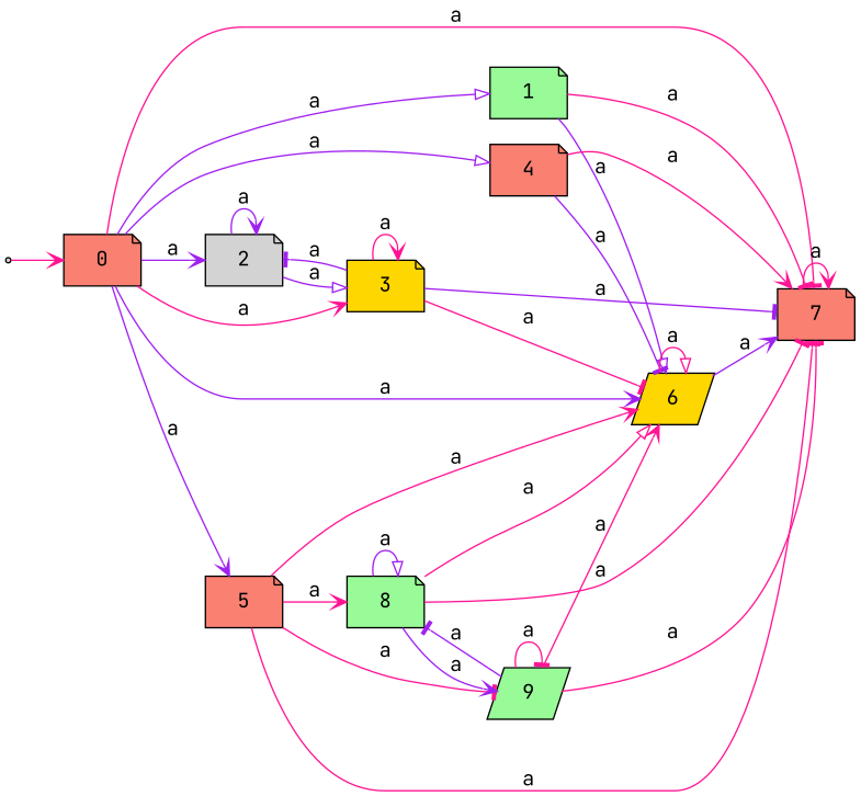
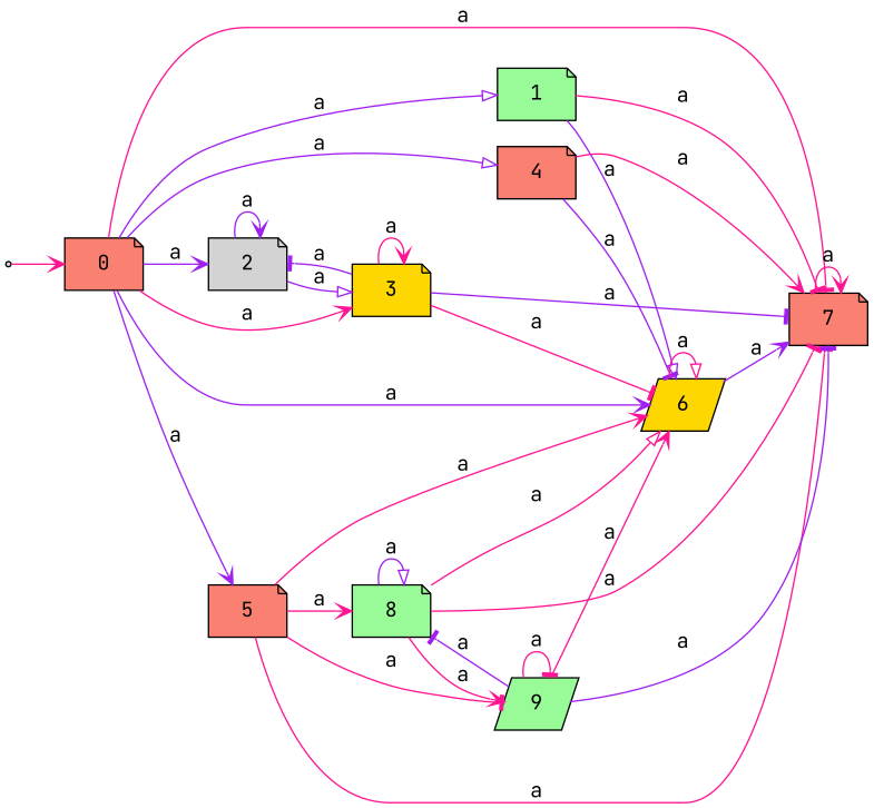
  digraph {
    fontname="JetBrains Mono"
    rankdir=LR
    node [fillcolor=salmon fontname="JetBrains Mono" shape=note style=filled]
    edge [arrowhead=vee color=deeppink fontname="JetBrains Mono"]
    dummy0 [fillcolor=lightgrey shape=point]
    0
    1 [fillcolor=palegreen]
    2 [fillcolor=lightgrey]
    3 [fillcolor=gold]
    4
    5
    6 [fillcolor=gold shape=parallelogram]
    7
    8 [fillcolor=palegreen]
    9 [fillcolor=palegreen shape=parallelogram]
    dummy0 -> 0
    0 -> 1 [arrowhead=onormal color=purple label=a]
    0 -> 2 [color=purple label=a]
    0 -> 3 [label=a]
    0 -> 4 [arrowhead=onormal color=purple label=a]
    0 -> 5 [color=purple label=a]
    0 -> 6 [color=purple label=a]
    0 -> 7 [arrowhead=tee label=a]
    1 -> 6 [arrowhead=onormal color=purple label=a]
    1 -> 7 [arrowhead=tee label=a]
    2 -> 2 [color=purple label=a]
    2 -> 3 [arrowhead=onormal color=purple label=a]
    3 -> 2 [arrowhead=tee color=purple label=a]
    3 -> 3 [label=a]
    3 -> 6 [arrowhead=tee label=a]
    3 -> 7 [arrowhead=tee color=purple label=a]
    4 -> 6 [arrowhead=tee color=purple label=a]
    4 -> 7 [label=a]
    5 -> 6 [label=a]
    5 -> 7 [arrowhead=tee label=a]
    5 -> 8 [label=a]
    5 -> 9 [arrowhead=tee label=a]
    6 -> 6 [arrowhead=onormal label=a]
    6 -> 7 [color=purple label=a]
    7 -> 7 [label=a]
    8 -> 6 [arrowhead=onormal label=a]
    8 -> 7 [arrowhead=tee label=a]
    8 -> 8 [arrowhead=onormal color=purple label=a]
-   8 -> 9 [color=purple label=a]
+   8 -> 9 [label=a]
    9 -> 6 [label=a]
-   9 -> 7 [arrowhead=tee label=a]
+   9 -> 7 [arrowhead=tee color=purple label=a]
    9 -> 8 [arrowhead=tee color=purple label=a]
    9 -> 9 [arrowhead=tee label=a]
  }
